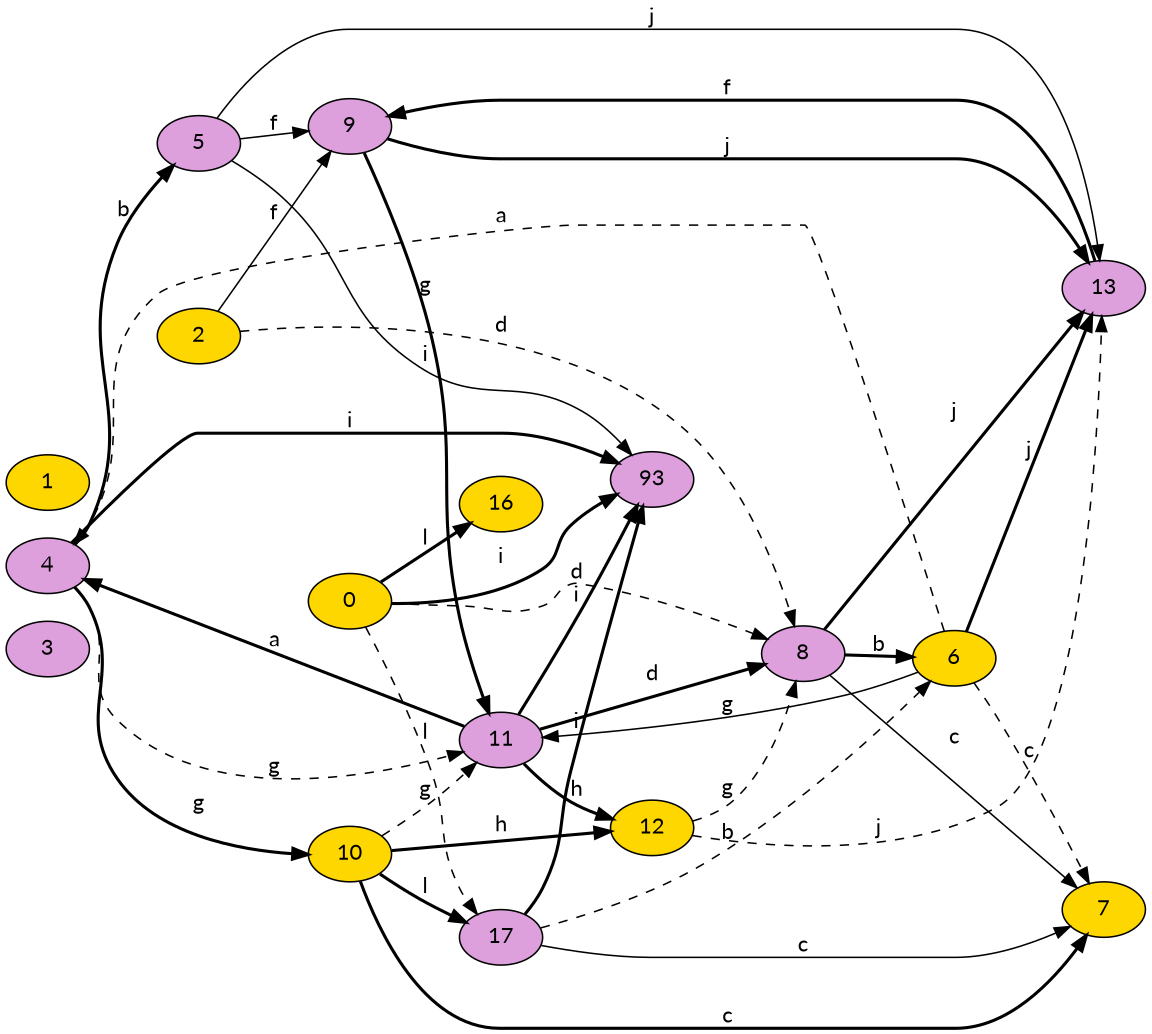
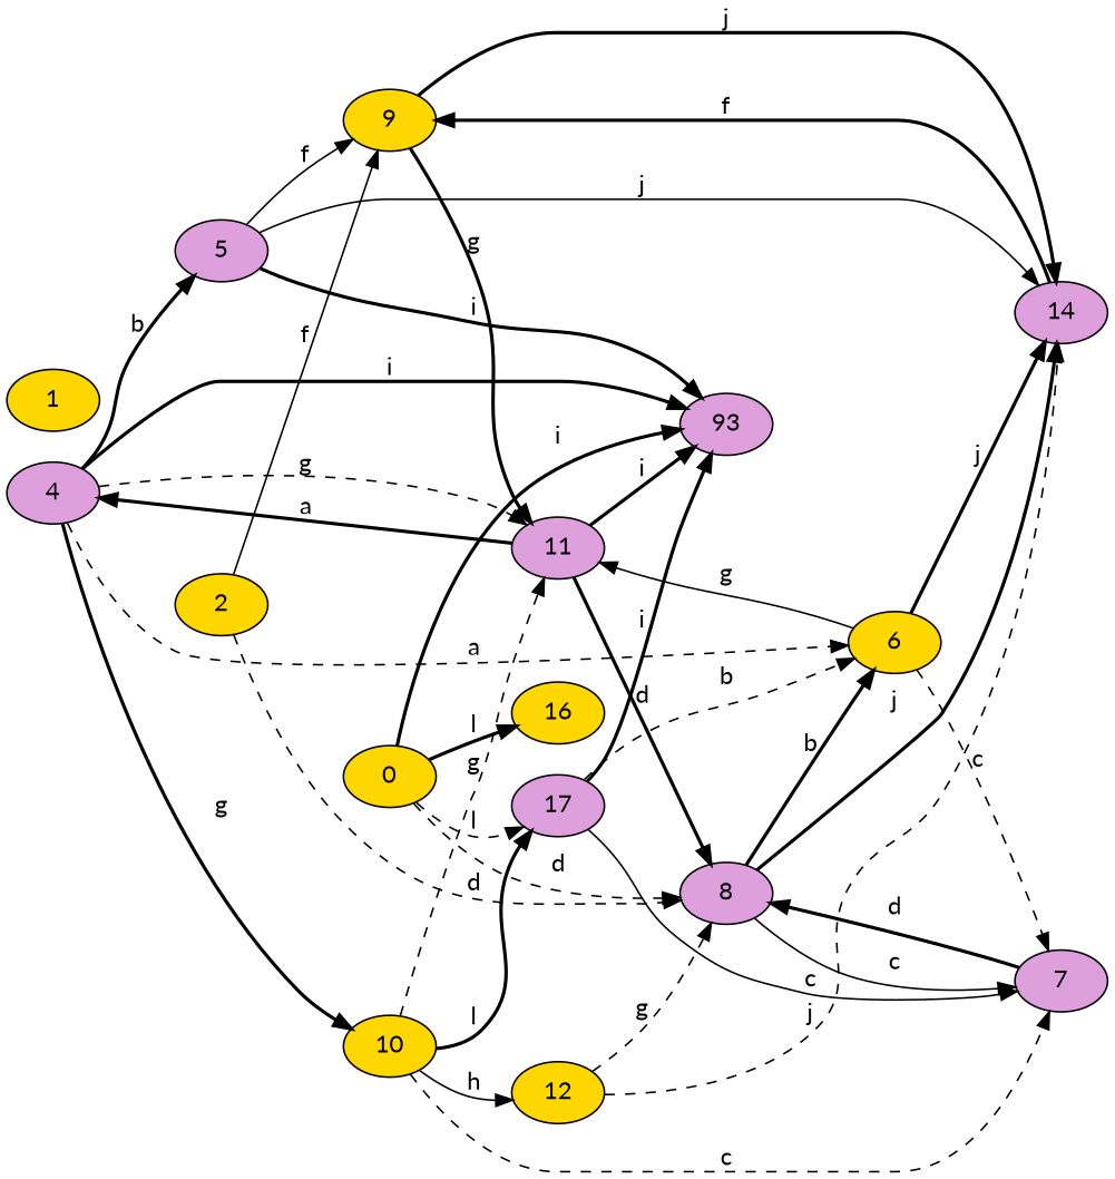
  strict digraph {
    fontname=Lato
    rankdir=LR
    node [fillcolor=plum fontname=Lato style=filled]
    edge [fontname=Lato style=bold]
-   3
    4
    5
    10 [fillcolor=gold]
    11
    n6 [label=93]
-   9
-   14 [label=13]
-   7 [fillcolor=gold]
+   9 [fillcolor=gold]
+   14
+   7
    17
    12 [fillcolor=gold]
    8
    6 [fillcolor=gold]
    0 [fillcolor=gold]
    16 [fillcolor=gold]
    1 [fillcolor=gold]
    2 [fillcolor=gold]
    4 -> 5 [label=b]
    4 -> 10 [label=g]
    4 -> 11 [label=g style=dashed]
    4 -> n6 [label=i]
-   5 -> n6 [label=i style=solid]
+   5 -> n6 [label=i]
    5 -> 9 [label=f style=solid]
    5 -> 14 [label=j style=solid]
    10 -> 11 [label=g style=dashed]
-   10 -> 7 [label=c]
+   10 -> 7 [label=c style=dashed]
    10 -> 17 [label=l]
-   10 -> 12 [label=h]
+   10 -> 12 [label=h style=solid]
    11 -> 4 [label=a]
    11 -> n6 [label=i]
-   11 -> 12 [label=h]
    11 -> 8 [label=d]
    9 -> 11 [label=g]
    9 -> 14 [label=j]
    14 -> 9 [label=f]
+   7 -> 8 [label=d]
    17 -> n6 [label=i]
    17 -> 7 [label=c style=solid]
    17 -> 6 [label=b style=dashed]
    12 -> 14 [label=j style=dashed]
    12 -> 8 [label=g style=dashed]
    8 -> 14 [label=j]
    8 -> 7 [label=c style=solid]
    8 -> 6 [label=b]
-   6 -> 4 [label=a style=dashed]
+   4 -> 6 [label=a style=dashed]
    6 -> 11 [label=g style=solid]
    6 -> 14 [label=j]
    6 -> 7 [label=c style=dashed]
    0 -> n6 [label=i]
    0 -> 17 [label=l style=dashed]
    0 -> 8 [label=d style=dashed]
    0 -> 16 [label=l]
    2 -> 9 [label=f style=solid]
    2 -> 8 [label=d style=dashed]
  }
